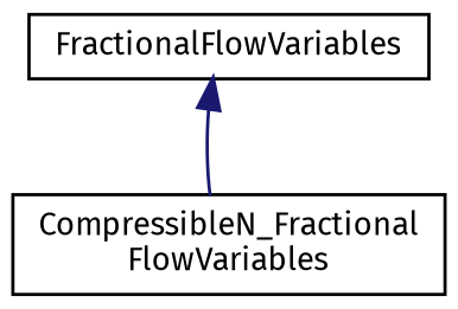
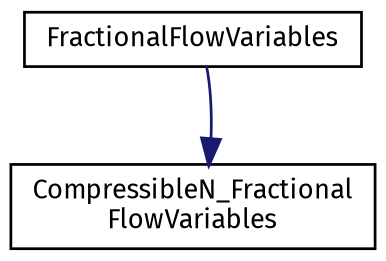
  digraph {
    rankdir=TB
    fontname="Fira Sans"
    node [color=black fillcolor=white fontname="Fira Sans" fontsize=10 shape=record style=filled]
    n1 [height=0.2 label=FractionalFlowVariables width=0.4]
    n2 [height=0.2 label="CompressibleN_Fractional\lFlowVariables" width=0.4]
-   n1 -> n2 [color=midnightblue dir=back fontname="Fira Sans" fontsize=10 labelfontname=Helvetica labelfontsize=10 style=solid]
+   n2 -> n1 [color=midnightblue dir=back fontname="Fira Sans" fontsize=10 labelfontname=Helvetica labelfontsize=10 style=solid]
  }
